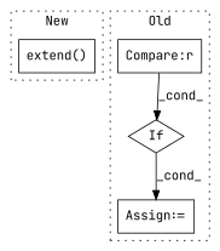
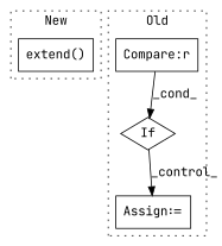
  digraph {
    fontname="JetBrains Mono"
    node [shape=box fontname="JetBrains Mono"]
    edge [fontname="JetBrains Mono"]
    n1 [a=75 l="19,1" label="extend()" s="848,877"]
    n2 [a=96 l="3,14" label=If s="518,550" shape=diamond]
    n3 [a=40 l=29 label="Compare:r" s=521]
    n4 [a=68 l=3 label="Assign:=" s=620]
    subgraph cluster_1 {
      label=New
      style=dotted
      n1
    }
    subgraph cluster_2 {
      label=Old
      style=dotted
      n2
      n3
      n4
    }
-   n2 -> n4 [label=_cond_]
+   n2 -> n4 [label=_control_]
    n3 -> n2 [label=_cond_]
  }
